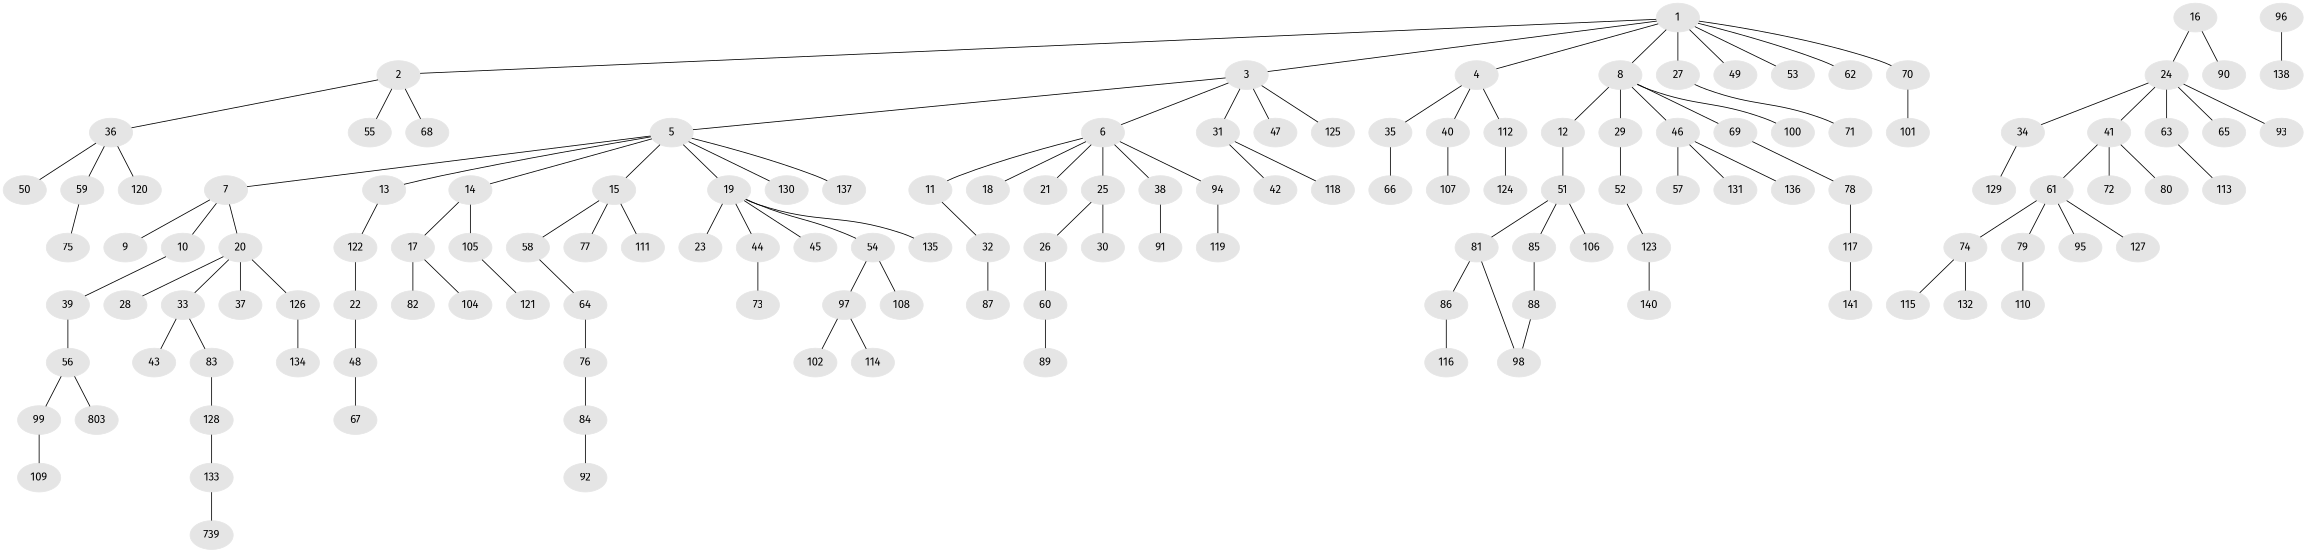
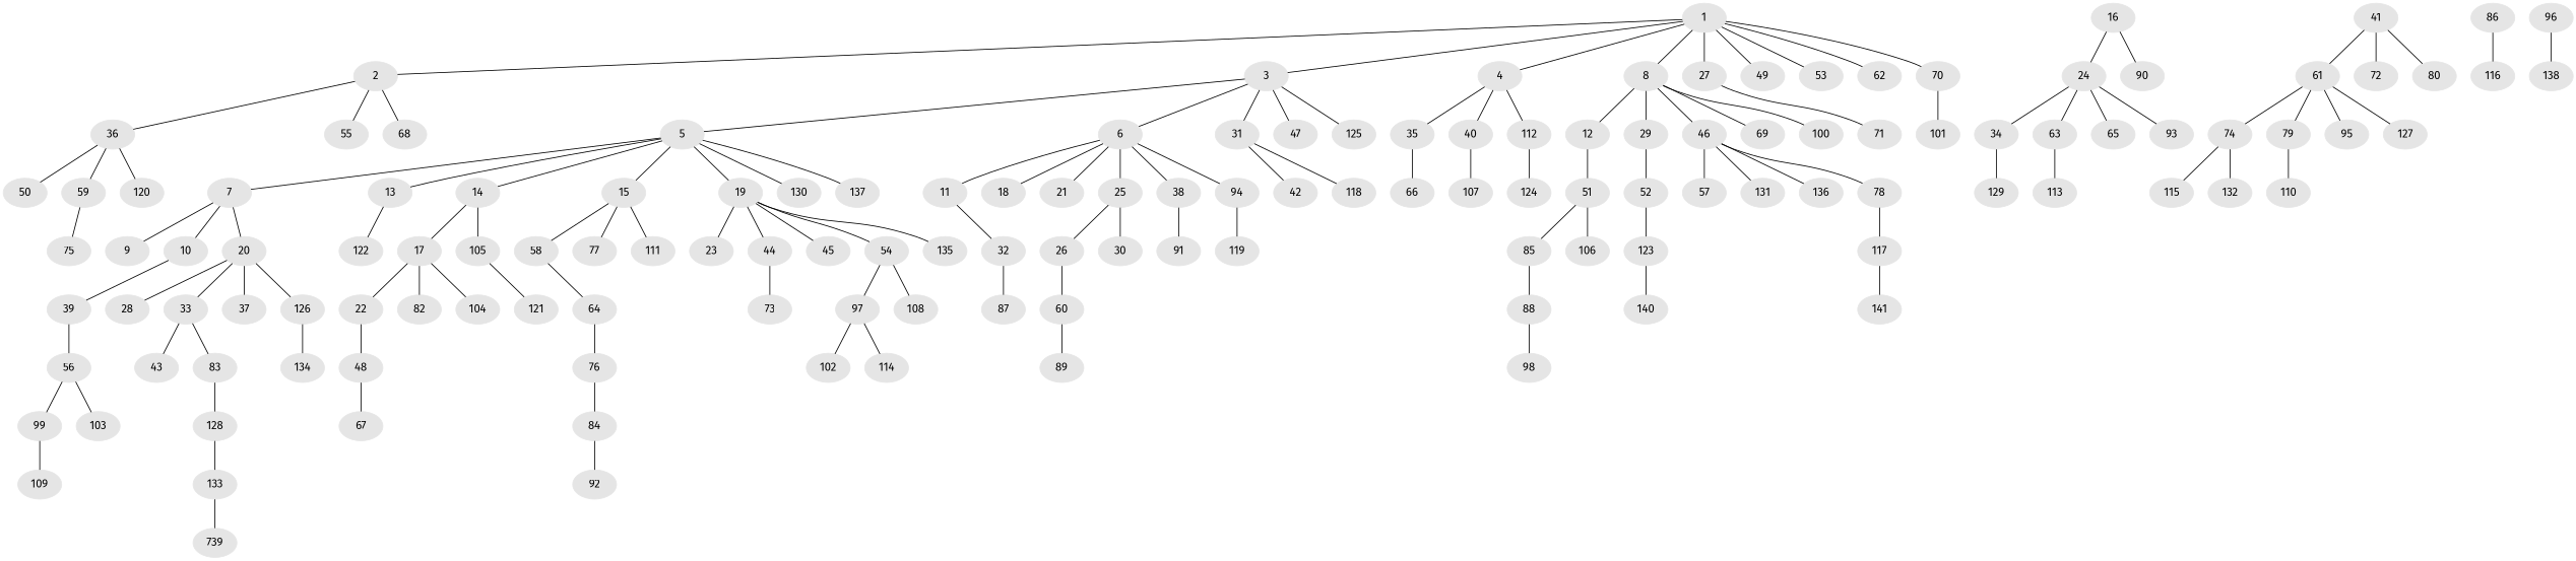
  graph {
    fontname="Fira Sans"
    node [color=gray90 fontname="Fira Sans" style=filled]
    edge [fontname="Fira Sans"]
    1
    2
    3
    4
    8
    27
    49
    53
    62
    70
    36
    55
    68
    5
    6
    31
    47
    125
    35
    40
    112
    12
    29
    46
    69
    100
    71
    101
    50
    59
    120
    7
    13
    14
    15
    19
    130
    137
    11
    18
    21
    25
    38
    94
    42
    118
    66
    107
    124
    9
    10
    20
    122
    17
    105
    58
    77
    111
    23
    44
    45
    54
    135
    32
    26
    30
    91
    119
    39
    28
    33
    37
    126
    51
    52
    57
    131
    136
    78
    16
    24
    90
    56
    87
-   81
    85
    106
    22
    82
    104
    121
    64
    34
    41
    63
    65
    93
    48
    73
    97
    108
    43
    83
    134
    67
    129
    61
    72
    80
    113
    60
    89
    123
    128
    75
    99
-   103 [label=803]
+   103
    74
    79
    95
    127
    86
    98
    88
    140
    102
    114
    109
    76
    115
    132
    110
    84
    117
    92
    141
    116
    133
    96
    138
    n141 [label=739]
    1 -- 2
    1 -- 3
    1 -- 4
    1 -- 8
    1 -- 27
    1 -- 49
    1 -- 53
    1 -- 62
    1 -- 70
    2 -- 36
    2 -- 55
    2 -- 68
    3 -- 5
    3 -- 6
    3 -- 31
    3 -- 47
    3 -- 125
    4 -- 35
    4 -- 40
    4 -- 112
    8 -- 12
    8 -- 29
    8 -- 46
    8 -- 69
    8 -- 100
    27 -- 71
    70 -- 101
    36 -- 50
    36 -- 59
    36 -- 120
    5 -- 7
    5 -- 13
    5 -- 14
    5 -- 15
    5 -- 19
    5 -- 130
    5 -- 137
    6 -- 11
    6 -- 18
    6 -- 21
    6 -- 25
    6 -- 38
    6 -- 94
    31 -- 42
    31 -- 118
    35 -- 66
    40 -- 107
    112 -- 124
    12 -- 51
    29 -- 52
    46 -- 57
    46 -- 131
    46 -- 136
-   69 -- 78
+   46 -- 78
    59 -- 75
    7 -- 9
    7 -- 10
    7 -- 20
    13 -- 122
    14 -- 17
    14 -- 105
    15 -- 58
    15 -- 77
    15 -- 111
    19 -- 23
    19 -- 44
    19 -- 45
    19 -- 54
    19 -- 135
    11 -- 32
    25 -- 26
    25 -- 30
    38 -- 91
    94 -- 119
    10 -- 39
    20 -- 28
    20 -- 33
    20 -- 37
    20 -- 126
-   122 -- 22
+   17 -- 22
    17 -- 82
    17 -- 104
    105 -- 121
    58 -- 64
    44 -- 73
    54 -- 97
    54 -- 108
    32 -- 87
    26 -- 60
    39 -- 56
    33 -- 43
    33 -- 83
    126 -- 134
-   51 -- 81
    51 -- 85
    51 -- 106
    52 -- 123
    78 -- 117
    16 -- 24
    16 -- 90
    24 -- 34
-   24 -- 41
    24 -- 63
    24 -- 65
    24 -- 93
    56 -- 99
    56 -- 103
-   81 -- 86
-   81 -- 98
    85 -- 88
    22 -- 48
    64 -- 76
    34 -- 129
    41 -- 61
    41 -- 72
    41 -- 80
    63 -- 113
    48 -- 67
    97 -- 102
    97 -- 114
    83 -- 128
    61 -- 74
    61 -- 79
    61 -- 95
    61 -- 127
    60 -- 89
    123 -- 140
    128 -- 133
    99 -- 109
    74 -- 115
    74 -- 132
    79 -- 110
    86 -- 116
    88 -- 98
    76 -- 84
    84 -- 92
    117 -- 141
    133 -- n141
    96 -- 138
  }
